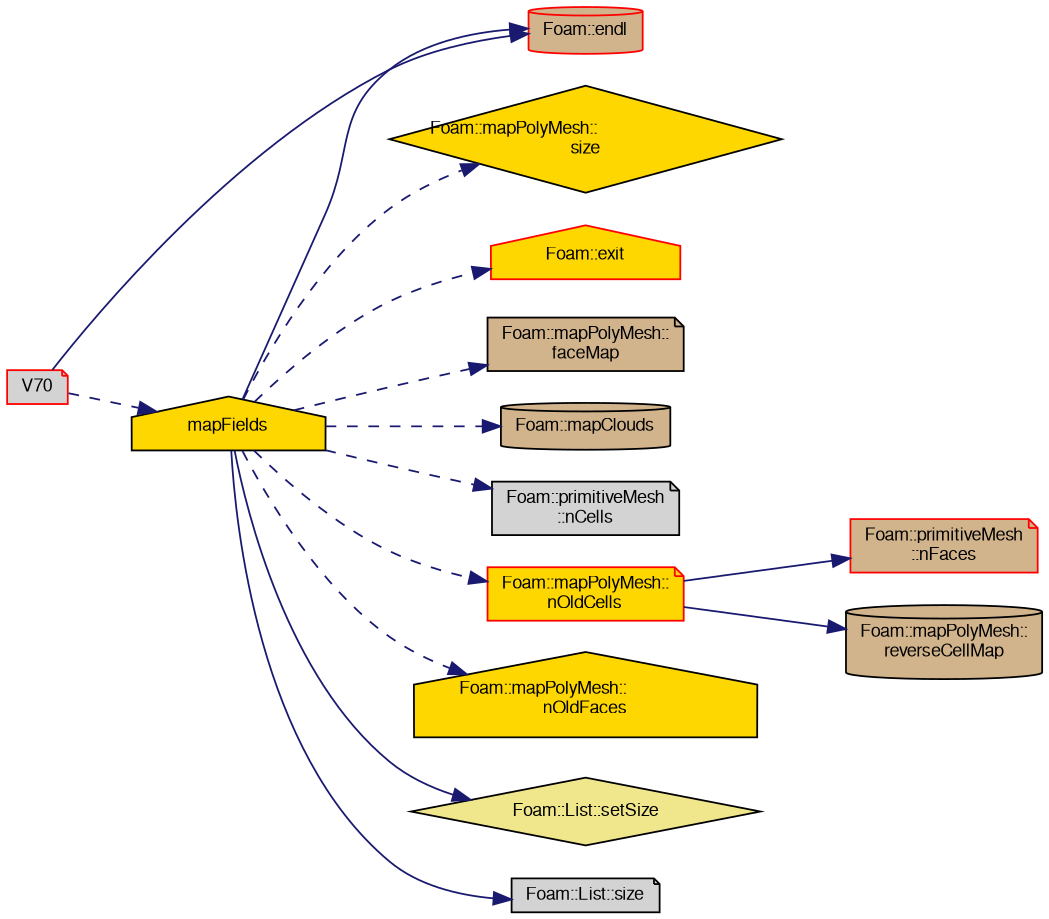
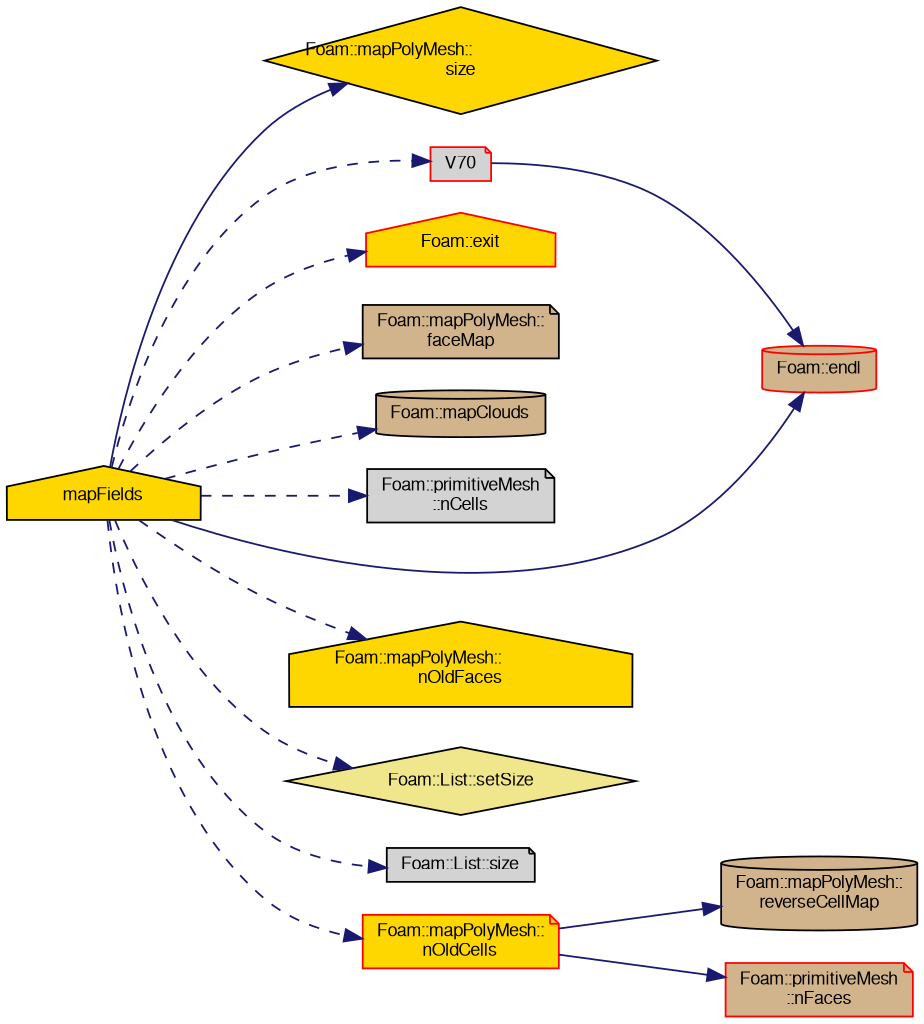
  digraph {
    rankdir=LR
    node [color=black fillcolor=gold fontname=FreeSans fontsize=10 shape=note style=filled]
    edge [color=midnightblue fontname=FreeSans fontsize=10 labelfontname=FreeSans labelfontsize=10 style=dashed]
    n1 [fontcolor=black height=0.2 label=mapFields shape=house width=0.4]
    n2 [height=0.2 label="Foam::mapPolyMesh::\lsize" shape=diamond width=0.4]
    n3 [color=red fillcolor=tan height=0.2 label="Foam::endl" shape=cylinder width=0.4]
    n4 [color=red height=0.2 label="Foam::exit" shape=house width=0.4]
    n5 [fillcolor=tan height=0.2 label="Foam::mapPolyMesh::\lfaceMap" width=0.4]
    n6 [fillcolor=tan height=0.2 label="Foam::mapClouds" shape=cylinder width=0.4]
    n7 [fillcolor=lightgrey height=0.2 label="Foam::primitiveMesh\l::nCells" width=0.4]
    n8 [color=red height=0.2 label="Foam::mapPolyMesh::\lnOldCells" width=0.4]
    n9 [height=0.2 label="Foam::mapPolyMesh::\lnOldFaces" shape=house width=0.4]
    n10 [fillcolor=khaki height=0.2 label="Foam::List::setSize" shape=diamond width=0.4]
    n11 [fillcolor=lightgrey height=0.2 label="Foam::List::size" width=0.4]
    n12 [color=red fillcolor=lightgrey height=0.2 label=V70 width=0.4]
    n13 [color=red fillcolor=tan height=0.2 label="Foam::primitiveMesh\l::nFaces" width=0.4]
    n14 [fillcolor=tan height=0.2 label="Foam::mapPolyMesh::\lreverseCellMap" shape=cylinder width=0.4]
-   n1 -> n2
+   n1 -> n2 [style=solid]
    n1 -> n3 [style=solid]
    n1 -> n4
    n1 -> n5
    n1 -> n6
    n1 -> n7
    n1 -> n8
    n1 -> n9
-   n1 -> n10 [style=solid]
-   n1 -> n11 [style=solid]
-   n12 -> n1
+   n1 -> n10
+   n1 -> n11
+   n1 -> n12
    n8 -> n13 [style=solid]
    n8 -> n14 [style=solid]
    n12 -> n3 [style=solid]
  }
